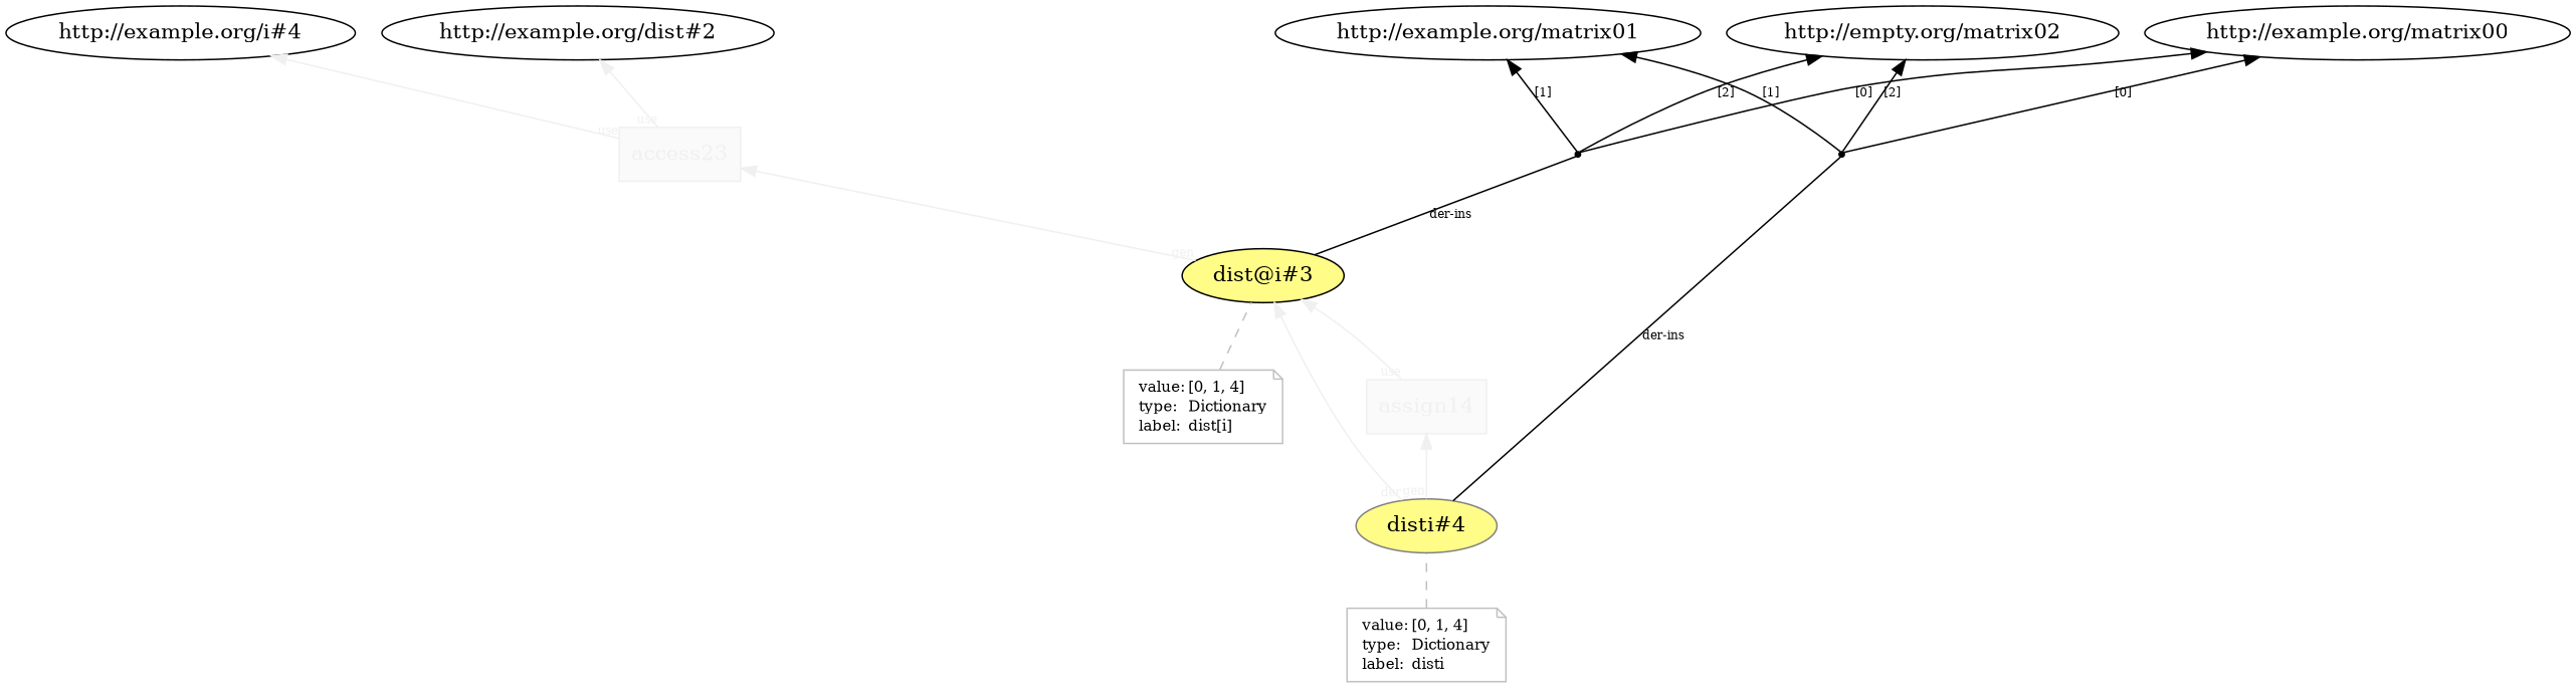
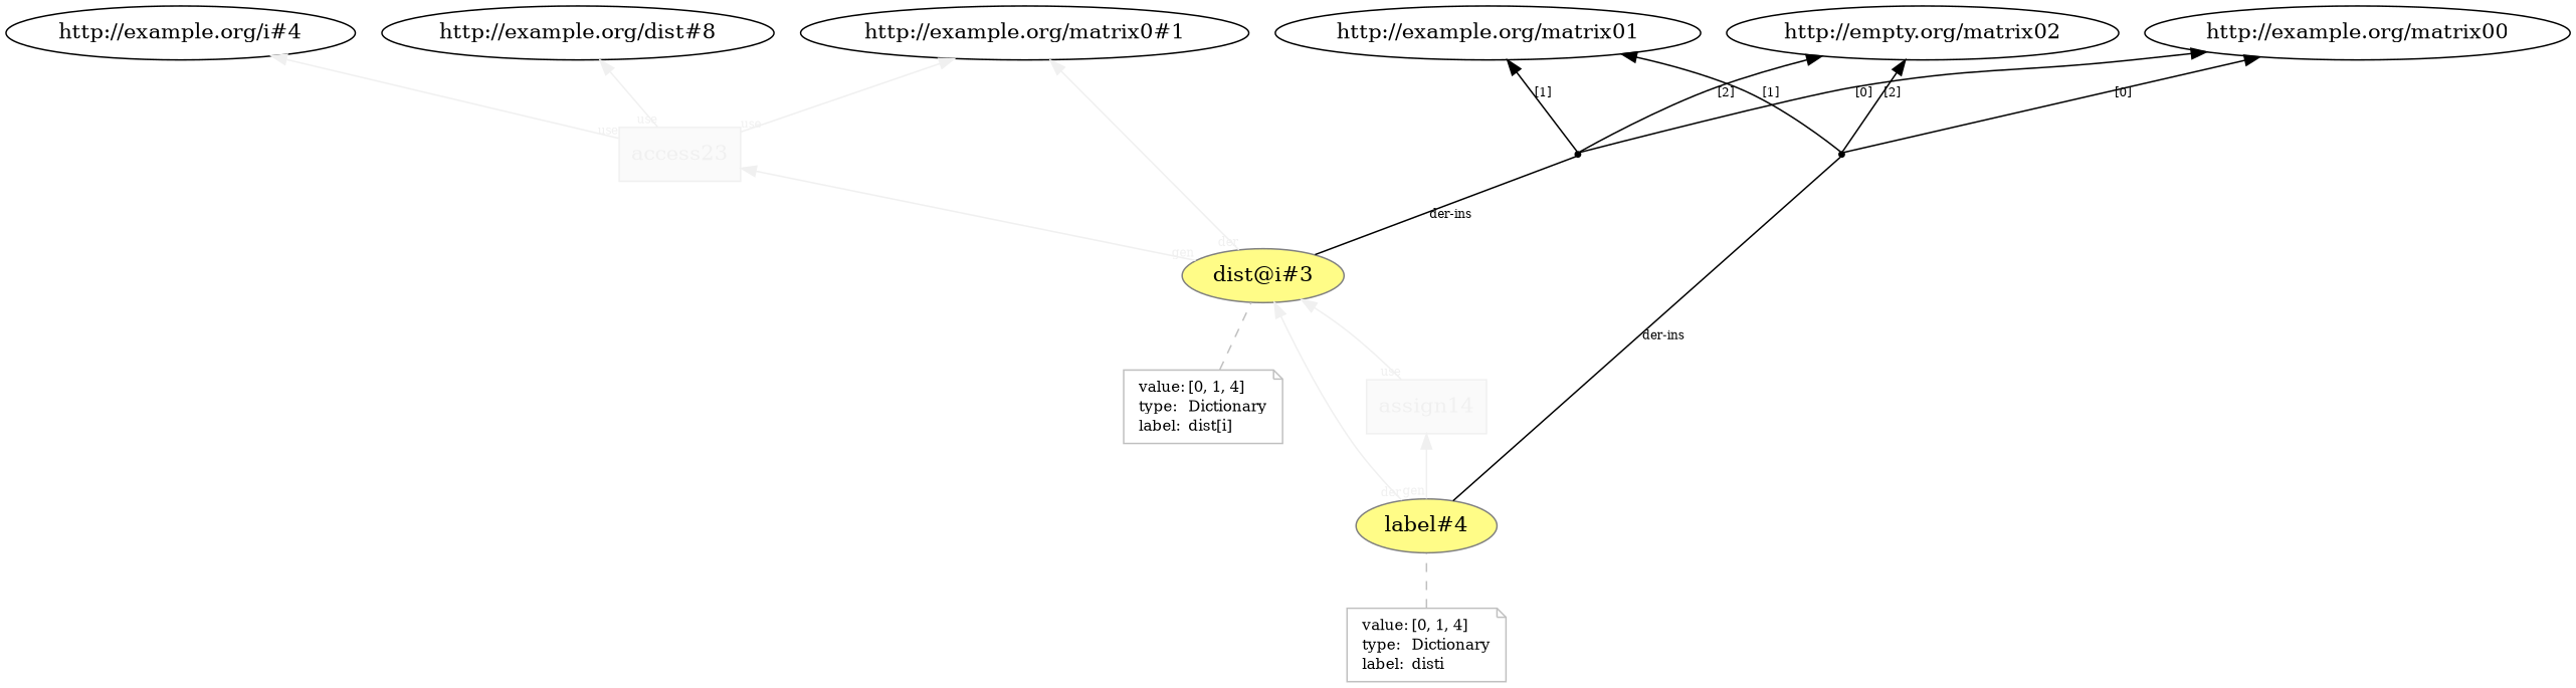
  digraph {
    rankdir=BT
    edge [rotation=20]
-   n1 [color=black fillcolor="#FFFC87" label="dist@i#3" style=filled]
+   n1 [color="#808080" fillcolor="#FFFC87" label="dist@i#3" style=filled]
    bn0 [shape=point]
    n3 [color="#F0F0F0" fillcolor="#FAFAFA" fontcolor="#F0F0F0" label=access23 shape=polygon sides=4 style=filled]
+   "http://example.org/matrix0#1"
    "http://example.org/matrix00"
    "http://example.org/matrix01"
    n7 [label="http://empty.org/matrix02"]
-   "http://example.org/dist#2"
+   "http://example.org/dist#2" [label="http://example.org/dist#8"]
    "http://example.org/i#4"
    n10 [color=gray fontcolor=black fontsize=10 label=<<TABLE cellpadding="0" border="0"> 	<TR> 	    <TD align="left">value:</TD> 	    <TD align="left">[0, 1, 4]</TD> 	</TR> 	<TR> 	    <TD align="left">type:</TD> 	    <TD align="left">Dictionary</TD> 	</TR> 	<TR> 	    <TD align="left">label:</TD> 	    <TD align="left">dist[i]</TD> 	</TR> </TABLE>> shape=note]
-   n11 [color="#808080" fillcolor="#FFFC87" label="disti#4" style=filled]
+   n11 [color="#808080" fillcolor="#FFFC87" label="label#4" style=filled]
    bn1 [shape=point]
    n13 [color="#F0F0F0" fillcolor="#FAFAFA" fontcolor="#F0F0F0" label=assign14 shape=polygon sides=4 style=filled]
    n14 [color=gray fontcolor=black fontsize=10 label=<<TABLE cellpadding="0" border="0"> 	<TR> 	    <TD align="left">value:</TD> 	    <TD align="left">[0, 1, 4]</TD> 	</TR> 	<TR> 	    <TD align="left">type:</TD> 	    <TD align="left">Dictionary</TD> 	</TR> 	<TR> 	    <TD align="left">label:</TD> 	    <TD align="left">disti</TD> 	</TR> </TABLE>> shape=note]
    n1 -> bn0 [angle=60.0 arrowhead=none distance=1.5 fontsize=8 label="der-ins"]
    n1 -> n3 [color="#F0F0F0" fontcolor="#F0F0F0" labelangle=60.0 labeldistance=1.5 labelfontsize=8 taillabel=gen]
+   n1 -> "http://example.org/matrix0#1" [color="#F0F0F0" fontcolor="#F0F0F0" labelangle=60.0 labeldistance=1.5 labelfontsize=8 taillabel=der]
    bn0 -> "http://example.org/matrix00" [angle=60.0 distance=1.5 fontsize=8 label="[0]"]
    bn0 -> "http://example.org/matrix01" [angle=60.0 distance=1.5 fontsize=8 label="[1]"]
    bn0 -> n7 [angle=60.0 distance=1.5 fontsize=8 label="[2]"]
+   n3 -> "http://example.org/matrix0#1" [color="#F0F0F0" fontcolor="#F0F0F0" labelangle=60.0 labeldistance=1.5 labelfontsize=8 taillabel=use]
    n3 -> "http://example.org/dist#2" [color="#F0F0F0" fontcolor="#F0F0F0" labelangle=60.0 labeldistance=1.5 labelfontsize=8 taillabel=use]
    n3 -> "http://example.org/i#4" [color="#F0F0F0" fontcolor="#F0F0F0" labelangle=60.0 labeldistance=1.5 labelfontsize=8 taillabel=use]
    n10 -> n1 [arrowhead=none color=gray style=dashed rotation=""]
    n11 -> n1 [color="#F0F0F0" fontcolor="#F0F0F0" labelangle=60.0 labeldistance=1.5 labelfontsize=8 taillabel=der]
    n11 -> bn1 [angle=60.0 arrowhead=none distance=1.5 fontsize=8 label="der-ins"]
    n11 -> n13 [color="#F0F0F0" fontcolor="#F0F0F0" labelangle=60.0 labeldistance=1.5 labelfontsize=8 taillabel=gen]
    bn1 -> "http://example.org/matrix00" [angle=60.0 distance=1.5 fontsize=8 label="[0]"]
    bn1 -> "http://example.org/matrix01" [angle=60.0 distance=1.5 fontsize=8 label="[1]"]
    bn1 -> n7 [angle=60.0 distance=1.5 fontsize=8 label="[2]"]
    n13 -> n1 [color="#F0F0F0" fontcolor="#F0F0F0" labelangle=60.0 labeldistance=1.5 labelfontsize=8 taillabel=use]
    n14 -> n11 [arrowhead=none color=gray style=dashed rotation=""]
  }
